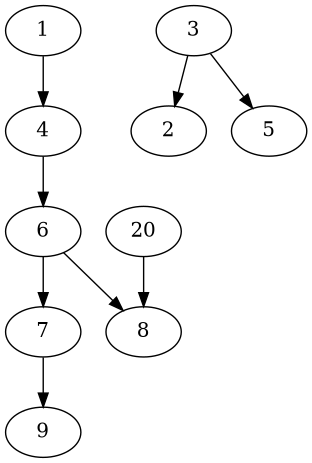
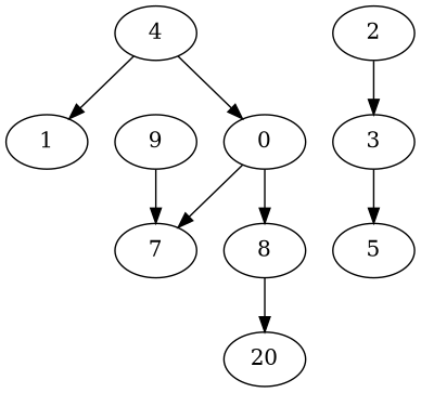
  digraph {
    node [Weight=23]
    1 [Weight=18]
    4 [Weight=39]
-   6 [Weight=35]
+   6 [Weight=35 label=0]
    2 [Weight=30]
    3
    5 [Weight=11]
    7 [Weight=29]
    8 [Weight=40]
    9
    n10 [Weight=12 label=20]
-   1 -> 4 [Weight=0]
+   4 -> 1 [Weight=0]
    4 -> 6 [Weight=17]
    6 -> 7 [Weight=3]
    6 -> 8 [Weight=19]
-   3 -> 2 [Weight=18]
+   2 -> 3 [Weight=18]
    3 -> 5 [Weight=20]
-   7 -> 9 [Weight=11]
-   n10 -> 8 [Weight=12]
+   9 -> 7 [Weight=11]
+   8 -> n10 [Weight=12]
  }
